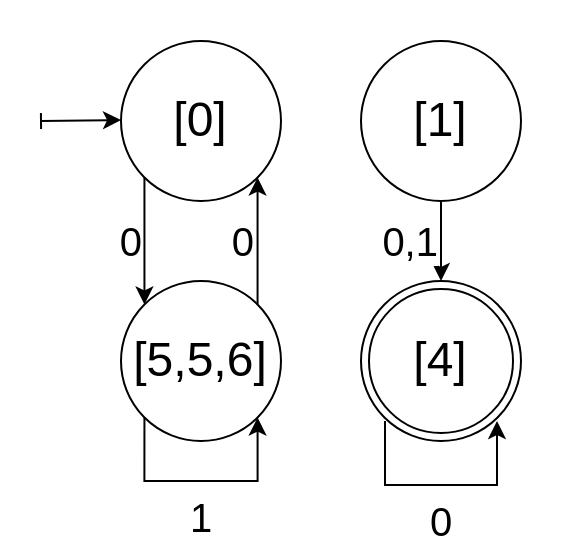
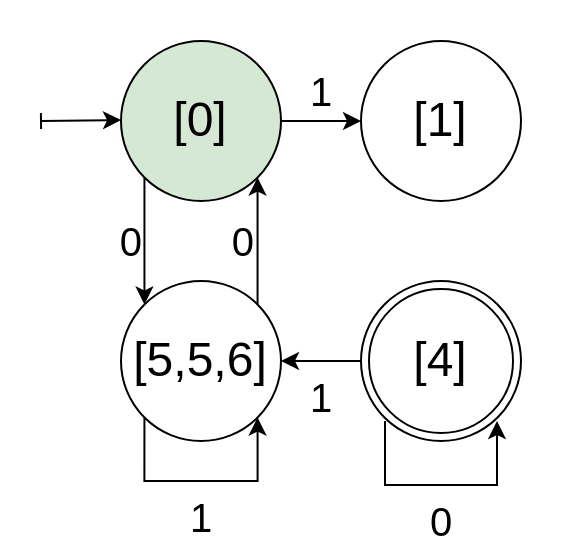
  <mxCell id="0" />
  <mxCell id="1" parent="0" />
  <mxCell id="2" value="&lt;font style=&quot;font-size: 24px;&quot;&gt;[1]&lt;/font&gt;" style="ellipse;whiteSpace=wrap;html=1;aspect=fixed;fontSize=16;" parent="1" vertex="1"><mxGeometry x="180" y="20" width="80" height="80" as="geometry" /></mxCell>
  <mxCell id="3" value="&lt;font style=&quot;font-size: 24px;&quot;&gt;[4]&lt;/font&gt;" style="ellipse;shape=doubleEllipse;whiteSpace=wrap;html=1;aspect=fixed;" vertex="1" parent="1"><mxGeometry x="180" y="140" width="80" height="80" as="geometry" /></mxCell>
  <mxCell id="4" value="&lt;font style=&quot;font-size: 24px;&quot;&gt;[5,5,6]&lt;/font&gt;" style="ellipse;whiteSpace=wrap;html=1;aspect=fixed;fontSize=16;" vertex="1" parent="1"><mxGeometry x="60" y="140" width="80" height="80" as="geometry" /></mxCell>
- <mxCell id="6" value="&lt;font style=&quot;font-size: 24px;&quot;&gt;[0]&lt;/font&gt;" style="ellipse;whiteSpace=wrap;html=1;aspect=fixed;fontSize=16;" vertex="1" parent="1"><mxGeometry x="60" y="20" width="80" height="80" as="geometry" /></mxCell>
+ <mxCell id="5" value="1" style="edgeStyle=orthogonalEdgeStyle;rounded=0;orthogonalLoop=1;jettySize=auto;html=1;exitX=1;exitY=0.5;exitDx=0;exitDy=0;entryX=0;entryY=0.5;entryDx=0;entryDy=0;fontSize=20;labelPosition=center;verticalLabelPosition=top;align=center;verticalAlign=bottom;" edge="1" parent="1" source="6" target="2"><mxGeometry relative="1" as="geometry" /></mxCell>
+ <mxCell id="6" value="&lt;font style=&quot;font-size: 24px;&quot;&gt;[0]&lt;/font&gt;" style="ellipse;whiteSpace=wrap;html=1;aspect=fixed;fontSize=16;fillColor=#d5e8d4;" vertex="1" parent="1"><mxGeometry x="60" y="20" width="80" height="80" as="geometry" /></mxCell>
  <mxCell id="7" value="" style="endArrow=classic;html=1;rounded=0;startArrow=baseDash;startFill=0;" edge="1" parent="1"><mxGeometry width="50" height="50" relative="1" as="geometry"><mxPoint x="20" y="60" as="sourcePoint" /><mxPoint x="60" y="59.5" as="targetPoint" /></mxGeometry></mxCell>
  <mxCell id="8" value="0" style="edgeStyle=orthogonalEdgeStyle;rounded=0;orthogonalLoop=1;jettySize=auto;html=1;exitX=0;exitY=1;exitDx=0;exitDy=0;entryX=0;entryY=0;entryDx=0;entryDy=0;fontSize=20;labelPosition=left;verticalLabelPosition=middle;align=right;verticalAlign=middle;" edge="1" parent="1" source="6" target="4"><mxGeometry relative="1" as="geometry"><mxPoint x="150" y="70" as="sourcePoint" /><mxPoint x="230" y="70" as="targetPoint" /></mxGeometry></mxCell>
  <mxCell id="9" value="0" style="edgeStyle=orthogonalEdgeStyle;rounded=0;orthogonalLoop=1;jettySize=auto;html=1;fontSize=20;labelPosition=left;verticalLabelPosition=middle;align=right;verticalAlign=middle;exitX=1;exitY=0;exitDx=0;exitDy=0;entryX=1;entryY=1;entryDx=0;entryDy=0;" edge="1" parent="1" source="4" target="6"><mxGeometry relative="1" as="geometry"><mxPoint x="180" y="140" as="sourcePoint" /><mxPoint x="240" y="130" as="targetPoint" /></mxGeometry></mxCell>
  <mxCell id="10" value="&lt;font style=&quot;font-size: 20px;&quot;&gt;1&lt;/font&gt;" style="edgeStyle=orthogonalEdgeStyle;rounded=0;orthogonalLoop=1;jettySize=auto;html=1;exitX=0;exitY=1;exitDx=0;exitDy=0;entryX=1;entryY=1;entryDx=0;entryDy=0;labelPosition=center;verticalLabelPosition=bottom;align=center;verticalAlign=top;" edge="1" parent="1" source="4" target="4"><mxGeometry relative="1" as="geometry"><Array as="points"><mxPoint x="72" y="240" /><mxPoint x="128" y="240" /></Array></mxGeometry></mxCell>
- <mxCell id="11" value="0,1" style="edgeStyle=orthogonalEdgeStyle;rounded=0;orthogonalLoop=1;jettySize=auto;html=1;exitX=0.5;exitY=1;exitDx=0;exitDy=0;entryX=0.5;entryY=0;entryDx=0;entryDy=0;fontSize=20;labelPosition=left;verticalLabelPosition=middle;align=right;verticalAlign=middle;" edge="1" parent="1" source="2" target="3"><mxGeometry relative="1" as="geometry"><mxPoint x="82" y="98" as="sourcePoint" /><mxPoint x="82" y="162" as="targetPoint" /></mxGeometry></mxCell>
+ <mxCell id="12" value="&lt;font style=&quot;font-size: 20px;&quot;&gt;1&lt;/font&gt;" style="edgeStyle=orthogonalEdgeStyle;rounded=0;orthogonalLoop=1;jettySize=auto;html=1;exitX=0;exitY=0.5;exitDx=0;exitDy=0;entryX=1;entryY=0.5;entryDx=0;entryDy=0;labelPosition=center;verticalLabelPosition=bottom;align=center;verticalAlign=top;" edge="1" parent="1" source="3" target="4"><mxGeometry relative="1" as="geometry"><mxPoint x="82" y="218" as="sourcePoint" /><mxPoint x="138" y="218" as="targetPoint" /><Array as="points" /></mxGeometry></mxCell>
  <mxCell id="13" value="&lt;font style=&quot;font-size: 20px;&quot;&gt;0&lt;/font&gt;" style="edgeStyle=orthogonalEdgeStyle;rounded=0;orthogonalLoop=1;jettySize=auto;html=1;exitX=0;exitY=1;exitDx=0;exitDy=0;entryX=1;entryY=1;entryDx=0;entryDy=0;labelPosition=center;verticalLabelPosition=bottom;align=center;verticalAlign=top;" edge="1" parent="1"><mxGeometry relative="1" as="geometry"><mxPoint x="192" y="210" as="sourcePoint" /><mxPoint x="248" y="210" as="targetPoint" /><Array as="points"><mxPoint x="192" y="242" /><mxPoint x="248" y="242" /></Array></mxGeometry></mxCell>
